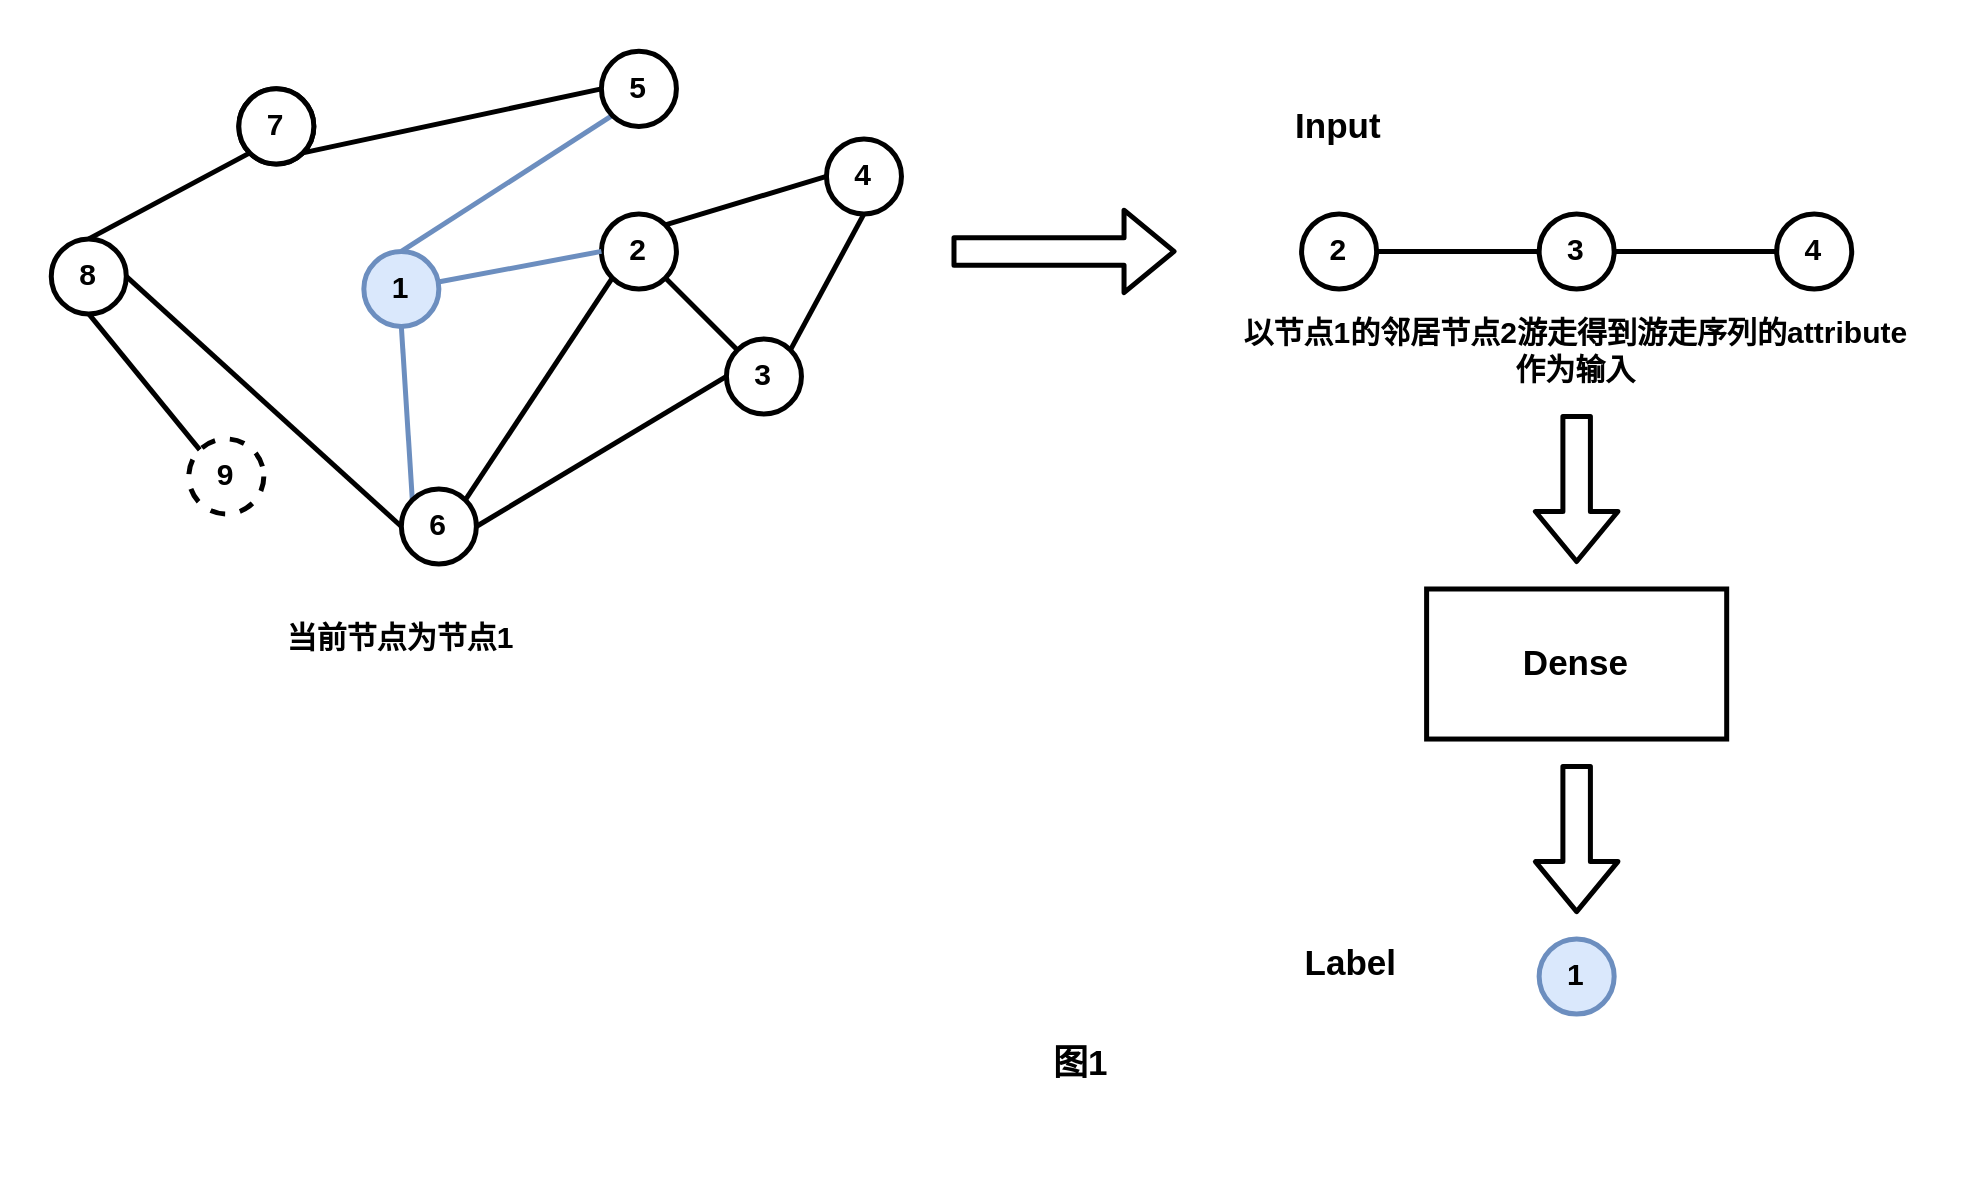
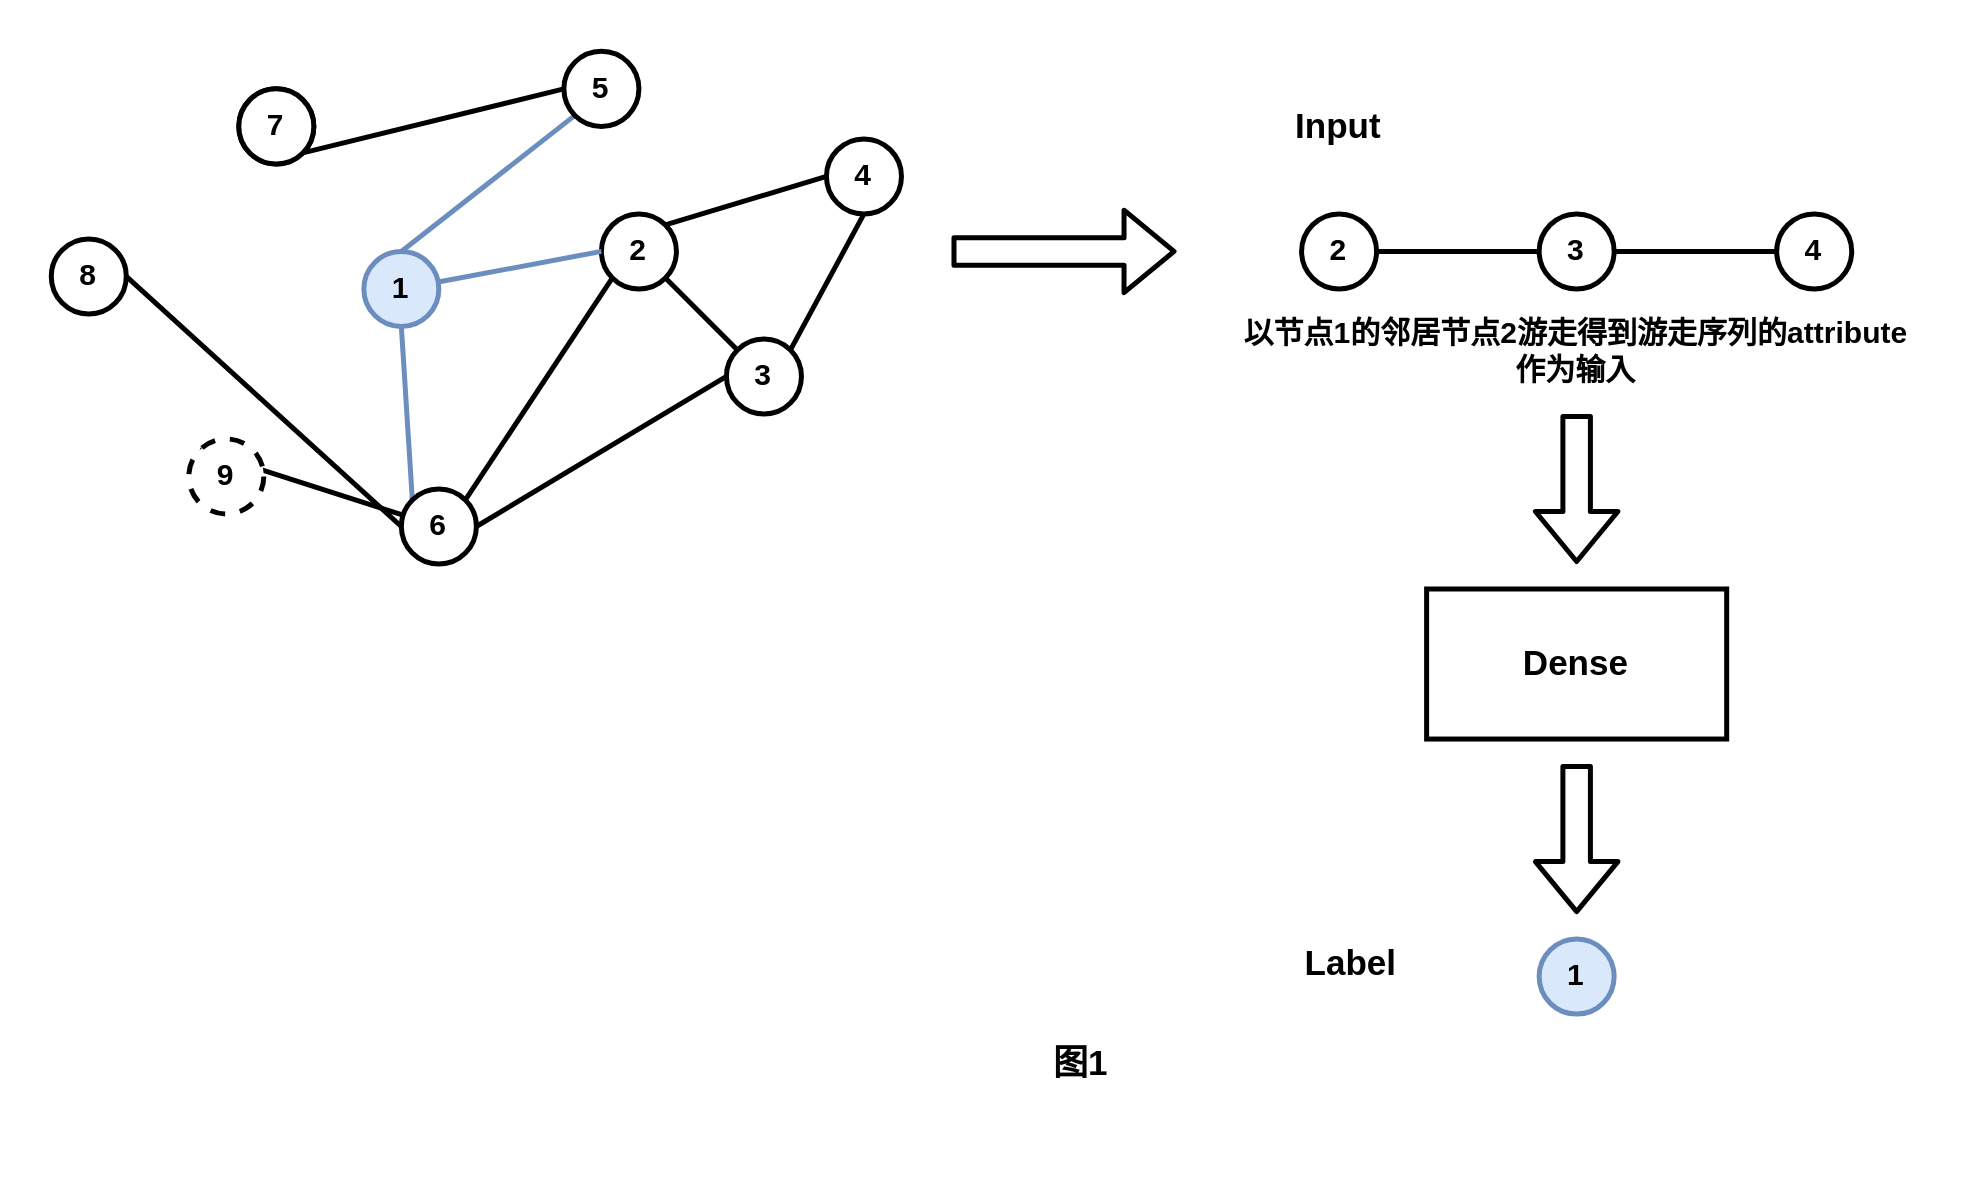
  <mxCell id="0" />
  <mxCell id="1" parent="0" />
  <mxCell id="2" value="" style="ellipse;whiteSpace=wrap;html=1;aspect=fixed;fontStyle=1;strokeWidth=2;" parent="1" vertex="1"><mxGeometry x="95" y="35" width="30" height="30" as="geometry" /></mxCell>
- <mxCell id="3" style="edgeStyle=none;rounded=0;orthogonalLoop=1;jettySize=auto;html=1;exitX=0;exitY=1;exitDx=0;exitDy=0;entryX=0.5;entryY=0;entryDx=0;entryDy=0;endArrow=none;endFill=0;fontStyle=1;strokeWidth=2;" parent="1" source="5" target="6" edge="1"><mxGeometry relative="1" as="geometry" /></mxCell>
  <mxCell id="4" style="edgeStyle=none;rounded=0;orthogonalLoop=1;jettySize=auto;html=1;exitX=1;exitY=1;exitDx=0;exitDy=0;entryX=0;entryY=0.5;entryDx=0;entryDy=0;endArrow=none;endFill=0;fontStyle=1;strokeWidth=2;" parent="1" source="5" target="16" edge="1"><mxGeometry relative="1" as="geometry" /></mxCell>
  <mxCell id="5" value="7" style="ellipse;whiteSpace=wrap;html=1;aspect=fixed;fontStyle=1;strokeWidth=2;" parent="1" vertex="1"><mxGeometry x="95" y="35" width="30" height="30" as="geometry" /></mxCell>
  <mxCell id="6" value="8" style="ellipse;whiteSpace=wrap;html=1;aspect=fixed;fontStyle=1;strokeWidth=2;" parent="1" vertex="1"><mxGeometry x="20" y="95" width="30" height="30" as="geometry" /></mxCell>
  <mxCell id="7" style="edgeStyle=none;rounded=0;orthogonalLoop=1;jettySize=auto;html=1;exitX=1;exitY=0;exitDx=0;exitDy=0;entryX=0;entryY=0.5;entryDx=0;entryDy=0;endArrow=none;endFill=0;fontStyle=1;strokeWidth=2;" parent="1" source="9" target="21" edge="1"><mxGeometry relative="1" as="geometry" /></mxCell>
  <mxCell id="8" style="edgeStyle=none;rounded=0;orthogonalLoop=1;jettySize=auto;html=1;exitX=1;exitY=1;exitDx=0;exitDy=0;entryX=0;entryY=0;entryDx=0;entryDy=0;endArrow=none;endFill=0;fontStyle=1;strokeWidth=2;" parent="1" source="9" target="23" edge="1"><mxGeometry relative="1" as="geometry" /></mxCell>
  <mxCell id="9" value="2" style="ellipse;whiteSpace=wrap;html=1;aspect=fixed;fontStyle=1;strokeWidth=2;" parent="1" vertex="1"><mxGeometry x="240" y="85" width="30" height="30" as="geometry" /></mxCell>
- <mxCell id="10" style="edgeStyle=none;rounded=0;orthogonalLoop=1;jettySize=auto;html=1;exitX=0;exitY=0;exitDx=0;exitDy=0;entryX=0.5;entryY=1;entryDx=0;entryDy=0;endArrow=none;endFill=0;fontStyle=1;strokeWidth=2;" parent="1" source="11" target="6" edge="1"><mxGeometry relative="1" as="geometry" /></mxCell>
+ <mxCell id="10" style="edgeStyle=none;rounded=0;orthogonalLoop=1;jettySize=auto;html=1;exitX=0;exitY=0;exitDx=0;exitDy=0;endArrow=none;endFill=0;fontStyle=1;strokeWidth=2;" parent="1" source="11" target="19" edge="1"><mxGeometry relative="1" as="geometry" /></mxCell>
  <mxCell id="11" value="9" style="ellipse;whiteSpace=wrap;html=1;aspect=fixed;fontStyle=1;strokeWidth=2;dashed=1;" parent="1" vertex="1"><mxGeometry x="75" y="175" width="30" height="30" as="geometry" /></mxCell>
  <mxCell id="12" style="rounded=0;orthogonalLoop=1;jettySize=auto;html=1;entryX=0;entryY=0.5;entryDx=0;entryDy=0;endArrow=none;endFill=0;fillColor=#dae8fc;strokeColor=#6c8ebf;fontStyle=1;strokeWidth=2;" parent="1" source="15" target="9" edge="1"><mxGeometry relative="1" as="geometry" /></mxCell>
  <mxCell id="13" style="edgeStyle=none;rounded=0;orthogonalLoop=1;jettySize=auto;html=1;exitX=0.5;exitY=0;exitDx=0;exitDy=0;entryX=0;entryY=1;entryDx=0;entryDy=0;endArrow=none;endFill=0;fillColor=#dae8fc;strokeColor=#6c8ebf;fontStyle=1;strokeWidth=2;" parent="1" source="15" target="16" edge="1"><mxGeometry relative="1" as="geometry" /></mxCell>
  <mxCell id="14" style="edgeStyle=none;rounded=0;orthogonalLoop=1;jettySize=auto;html=1;exitX=0.5;exitY=1;exitDx=0;exitDy=0;entryX=0;entryY=0;entryDx=0;entryDy=0;endArrow=none;endFill=0;fillColor=#dae8fc;strokeColor=#6c8ebf;fontStyle=1;strokeWidth=2;" parent="1" source="15" target="19" edge="1"><mxGeometry relative="1" as="geometry" /></mxCell>
  <mxCell id="15" value="1" style="ellipse;whiteSpace=wrap;html=1;aspect=fixed;fillColor=#dae8fc;strokeColor=#6c8ebf;fontStyle=1;strokeWidth=2;" parent="1" vertex="1"><mxGeometry x="145" y="100" width="30" height="30" as="geometry" /></mxCell>
- <mxCell id="16" value="5" style="ellipse;whiteSpace=wrap;html=1;aspect=fixed;fontStyle=1;strokeWidth=2;" parent="1" vertex="1"><mxGeometry x="240" y="20" width="30" height="30" as="geometry" /></mxCell>
+ <mxCell id="16" value="5" style="ellipse;whiteSpace=wrap;html=1;aspect=fixed;fontStyle=1;strokeWidth=2;" parent="1" vertex="1"><mxGeometry x="225" y="20" width="30" height="30" as="geometry" /></mxCell>
  <mxCell id="17" style="edgeStyle=none;rounded=0;orthogonalLoop=1;jettySize=auto;html=1;exitX=1;exitY=0;exitDx=0;exitDy=0;entryX=0;entryY=1;entryDx=0;entryDy=0;endArrow=none;endFill=0;fontStyle=1;strokeWidth=2;" parent="1" source="19" target="9" edge="1"><mxGeometry relative="1" as="geometry" /></mxCell>
  <mxCell id="18" style="edgeStyle=none;rounded=0;orthogonalLoop=1;jettySize=auto;html=1;exitX=0;exitY=0.5;exitDx=0;exitDy=0;entryX=1;entryY=0.5;entryDx=0;entryDy=0;endArrow=none;endFill=0;fontStyle=1;strokeWidth=2;" parent="1" source="19" target="6" edge="1"><mxGeometry relative="1" as="geometry" /></mxCell>
  <mxCell id="19" value="6" style="ellipse;whiteSpace=wrap;html=1;aspect=fixed;fontStyle=1;strokeWidth=2;" parent="1" vertex="1"><mxGeometry x="160" y="195" width="30" height="30" as="geometry" /></mxCell>
  <mxCell id="20" style="edgeStyle=none;rounded=0;orthogonalLoop=1;jettySize=auto;html=1;exitX=0.5;exitY=1;exitDx=0;exitDy=0;entryX=1;entryY=0;entryDx=0;entryDy=0;endArrow=none;endFill=0;fontStyle=1;strokeWidth=2;" parent="1" source="21" target="23" edge="1"><mxGeometry relative="1" as="geometry" /></mxCell>
  <mxCell id="21" value="4" style="ellipse;whiteSpace=wrap;html=1;aspect=fixed;fontStyle=1;strokeWidth=2;" parent="1" vertex="1"><mxGeometry x="330" y="55" width="30" height="30" as="geometry" /></mxCell>
  <mxCell id="22" style="edgeStyle=none;rounded=0;orthogonalLoop=1;jettySize=auto;html=1;exitX=0;exitY=0.5;exitDx=0;exitDy=0;entryX=1;entryY=0.5;entryDx=0;entryDy=0;endArrow=none;endFill=0;fontStyle=1;strokeWidth=2;" parent="1" source="23" target="19" edge="1"><mxGeometry relative="1" as="geometry" /></mxCell>
  <mxCell id="23" value="3" style="ellipse;whiteSpace=wrap;html=1;aspect=fixed;fontStyle=1;strokeWidth=2;" parent="1" vertex="1"><mxGeometry x="290" y="135" width="30" height="30" as="geometry" /></mxCell>
  <mxCell id="24" value="" style="shape=flexArrow;endArrow=classic;html=1;fontStyle=1;strokeWidth=2;" parent="1" edge="1"><mxGeometry width="50" height="50" relative="1" as="geometry"><mxPoint x="380" y="100" as="sourcePoint" /><mxPoint x="470" y="100" as="targetPoint" /></mxGeometry></mxCell>
  <mxCell id="25" style="edgeStyle=none;rounded=0;orthogonalLoop=1;jettySize=auto;html=1;exitX=1;exitY=0.5;exitDx=0;exitDy=0;entryX=0;entryY=0.5;entryDx=0;entryDy=0;endArrow=none;endFill=0;fontStyle=1;strokeWidth=2;" parent="1" source="26" target="29" edge="1"><mxGeometry relative="1" as="geometry" /></mxCell>
  <mxCell id="26" value="2" style="ellipse;whiteSpace=wrap;html=1;aspect=fixed;fontStyle=1;strokeWidth=2;" parent="1" vertex="1"><mxGeometry x="520" y="85" width="30" height="30" as="geometry" /></mxCell>
  <mxCell id="27" value="4" style="ellipse;whiteSpace=wrap;html=1;aspect=fixed;fontStyle=1;strokeWidth=2;" parent="1" vertex="1"><mxGeometry x="710" y="85" width="30" height="30" as="geometry" /></mxCell>
  <mxCell id="28" style="edgeStyle=none;rounded=0;orthogonalLoop=1;jettySize=auto;html=1;exitX=1;exitY=0.5;exitDx=0;exitDy=0;endArrow=none;endFill=0;fontStyle=1;strokeWidth=2;" parent="1" source="29" target="27" edge="1"><mxGeometry relative="1" as="geometry" /></mxCell>
  <mxCell id="29" value="3" style="ellipse;whiteSpace=wrap;html=1;aspect=fixed;fontStyle=1;strokeWidth=2;" parent="1" vertex="1"><mxGeometry x="615" y="85" width="30" height="30" as="geometry" /></mxCell>
- <mxCell id="30" value="当前节点为节点1" style="text;html=1;strokeColor=none;fillColor=none;align=center;verticalAlign=middle;whiteSpace=wrap;rounded=0;fontStyle=1;strokeWidth=2;" parent="1" vertex="1"><mxGeometry x="95" y="245" width="130" height="20" as="geometry" /></mxCell>
  <mxCell id="31" value="以节点1的邻居节点2游走得到游走序列的attribute&lt;br&gt;作为输入" style="text;html=1;strokeColor=none;fillColor=none;align=center;verticalAlign=middle;whiteSpace=wrap;rounded=0;fontStyle=1;strokeWidth=2;" parent="1" vertex="1"><mxGeometry x="495" y="125" width="270" height="30" as="geometry" /></mxCell>
  <mxCell id="32" value="Input" style="text;html=1;strokeColor=none;fillColor=none;align=center;verticalAlign=middle;whiteSpace=wrap;rounded=0;strokeWidth=2;fontSize=14;fontStyle=1" parent="1" vertex="1"><mxGeometry x="515" y="40" width="40" height="20" as="geometry" /></mxCell>
  <mxCell id="33" value="Dense" style="rounded=0;whiteSpace=wrap;html=1;strokeWidth=2;fontSize=14;fontStyle=1" parent="1" vertex="1"><mxGeometry x="570" y="235" width="120" height="60" as="geometry" /></mxCell>
  <mxCell id="34" value="" style="shape=flexArrow;endArrow=classic;html=1;fontSize=14;fontStyle=1;strokeWidth=2;" parent="1" edge="1"><mxGeometry width="50" height="50" relative="1" as="geometry"><mxPoint x="630" y="165" as="sourcePoint" /><mxPoint x="630" y="225" as="targetPoint" /></mxGeometry></mxCell>
  <mxCell id="35" value="" style="shape=flexArrow;endArrow=classic;html=1;fontSize=14;fontStyle=1;strokeWidth=2;" parent="1" edge="1"><mxGeometry width="50" height="50" relative="1" as="geometry"><mxPoint x="630" y="305" as="sourcePoint" /><mxPoint x="630" y="365" as="targetPoint" /></mxGeometry></mxCell>
  <mxCell id="36" value="1" style="ellipse;whiteSpace=wrap;html=1;aspect=fixed;fillColor=#dae8fc;strokeColor=#6c8ebf;fontStyle=1;strokeWidth=2;" parent="1" vertex="1"><mxGeometry x="615" y="375" width="30" height="30" as="geometry" /></mxCell>
  <mxCell id="37" value="Label" style="text;html=1;strokeColor=none;fillColor=none;align=center;verticalAlign=middle;whiteSpace=wrap;rounded=0;strokeWidth=2;fontSize=14;fontStyle=1" parent="1" vertex="1"><mxGeometry x="520" y="375" width="40" height="20" as="geometry" /></mxCell>
  <mxCell id="38" value="&lt;b&gt;&lt;font style=&quot;font-size: 14px&quot;&gt;图1&lt;/font&gt;&lt;/b&gt;" style="text;html=1;strokeColor=none;fillColor=none;align=center;verticalAlign=middle;whiteSpace=wrap;rounded=0;" vertex="1" parent="1"><mxGeometry x="370" y="395" width="124" height="60" as="geometry" /></mxCell>
